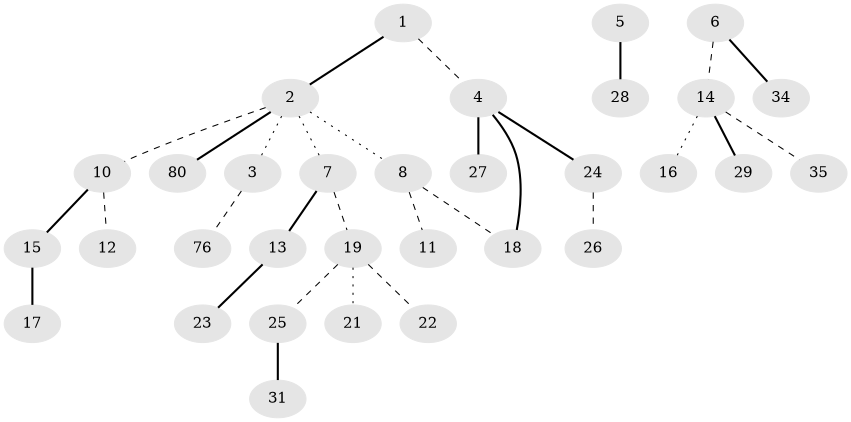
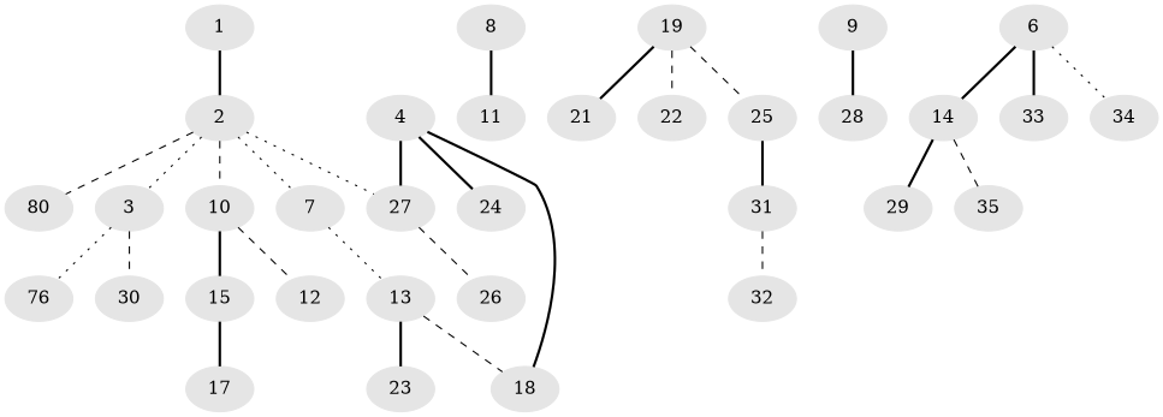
  graph {
    node [color=gray90 style=filled]
    edge [style=dashed weight=1.0]
    1
    2
    4
    3
    7
    8
    10
    n8 [label=80]
    18
    24
    27
+   30
    n13 [label=76]
    13
    19
    11
    12
    15
-   9 [label=5]
+   9
    28
    26
    6
    14
+   33
    34
-   16
    29
    35
    23
    21
    22
    25
    17
    31
+   32
    1 -- 2 [style=bold]
-   1 -- 4
    2 -- 3 [style=dotted]
    2 -- 7 [style=dotted]
-   2 -- 8 [style=dotted]
+   2 -- 27 [style=dotted]
    2 -- 10
-   2 -- n8 [style=bold]
+   2 -- n8
    4 -- 18 [style=bold]
    4 -- 24 [style=bold]
    4 -- 27 [style=bold weight=3.0]
-   3 -- n13
-   7 -- 13 [style=bold]
-   7 -- 19
-   8 -- 11
+   3 -- 30
+   3 -- n13 [style=dotted]
+   7 -- 13 [style=dotted]
+   8 -- 11 [style=bold]
    10 -- 12
    10 -- 15 [style=bold]
-   24 -- 26
-   8 -- 18
+   27 -- 26
+   13 -- 18
    13 -- 23 [style=bold]
-   19 -- 21 [style=dotted]
+   19 -- 21 [style=bold]
    19 -- 22 [weight=2.0]
    19 -- 25
    15 -- 17 [style=bold]
    9 -- 28 [style=bold weight=2.0]
-   6 -- 14
-   6 -- 34 [style=bold]
-   14 -- 16 [style=dotted weight=2.0]
+   6 -- 14 [style=bold]
+   6 -- 33 [style=bold]
+   6 -- 34 [style=dotted]
    14 -- 29 [style=bold]
    14 -- 35
    25 -- 31 [style=bold]
+   31 -- 32
  }
